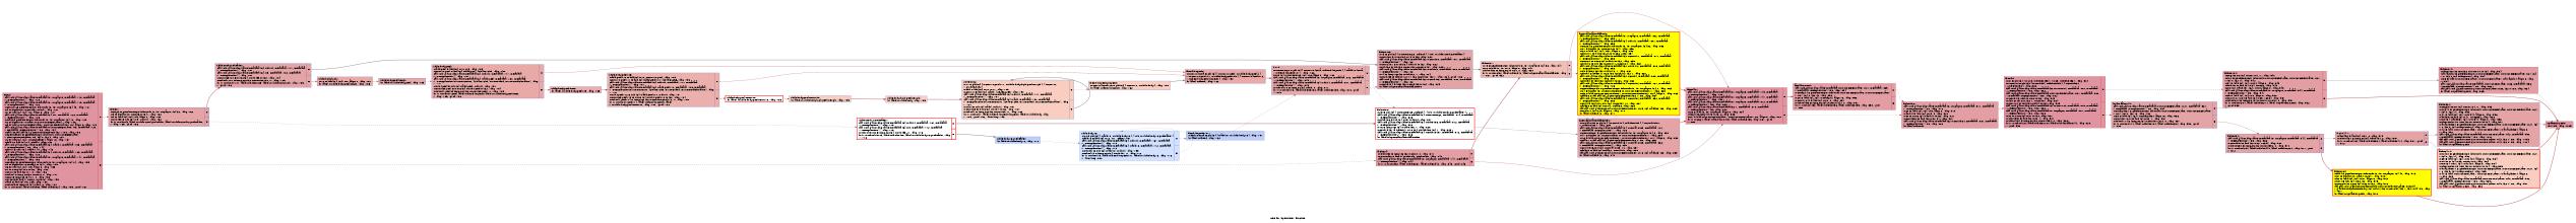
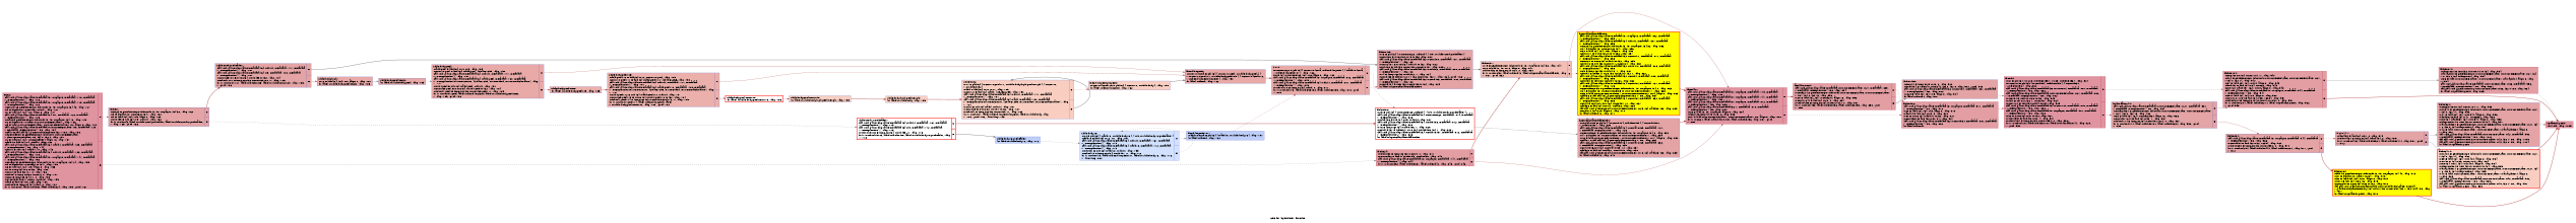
  digraph {
    label="CFG for 'hpet_timer' function"
    rankdir=LR
    node [color="#3d50c3ff" fillcolor="#c32e3170" shape=record style=filled]
    edge [color=brown style=bold]
    n1 [color="#b70d28ff" fillcolor="#b70d2870" label="{entry:\l  call void @llvm.dbg.value(metadata i8* %opaque, metadata !718, metadata\l... !DIExpression()), !dbg !726\l  call void @llvm.dbg.value(metadata i8* %opaque, metadata !719, metadata\l... !DIExpression()), !dbg !726\l  %period1 = getelementptr inbounds i8, i8* %opaque, i64 48, !dbg !727\l  %0 = bitcast i8* %period1 to i64*, !dbg !727\l  %1 = load i64, i64* %0, align 8, !dbg !727\l  call void @llvm.dbg.value(metadata i64 %1, metadata !722, metadata\l... !DIExpression()), !dbg !726\l  %state = getelementptr inbounds i8, i8* %opaque, i64 16, !dbg !728\l  %2 = bitcast i8* %state to %struct.HPETState**, !dbg !728\l  %3 = load %struct.HPETState*, %struct.HPETState** %2, align 8, !dbg !728\l  call void @llvm.dbg.value(metadata %struct.HPETState* %3, metadata !729,\l... metadata !DIExpression()) #8, !dbg !734\l  %call.i = tail call i64 @qemu_clock_get_ns(i32 1) #8, !dbg !736\l  %hpet_offset.i = getelementptr inbounds %struct.HPETState,\l... %struct.HPETState* %3, i64 0, i32 3, !dbg !737\l  %4 = load i64, i64* %hpet_offset.i, align 16, !dbg !737\l  %add.i = add i64 %4, %call.i, !dbg !738\l  call void @llvm.dbg.value(metadata i64 %add.i, metadata !739, metadata\l... !DIExpression()) #8, !dbg !744\l  %div.i.i = udiv i64 %add.i, 10, !dbg !746\l  call void @llvm.dbg.value(metadata i64 %div.i.i, metadata !723, metadata\l... !DIExpression()), !dbg !726\l  call void @llvm.dbg.value(metadata i8* %opaque, metadata !747, metadata\l... !DIExpression()), !dbg !752\l  %config.i = getelementptr inbounds i8, i8* %opaque, i64 24, !dbg !755\l  %5 = bitcast i8* %config.i to i64*, !dbg !755\l  %6 = load i64, i64* %5, align 8, !dbg !755\l  %7 = trunc i64 %6 to i32, !dbg !756\l  %conv.i = and i32 %7, 8, !dbg !756\l  %tobool = icmp ne i32 %conv.i, 0, !dbg !757\l  %cmp = icmp ne i64 %1, 0, !dbg !758\l  %or.cond = and i1 %cmp, %tobool, !dbg !759\l  %and = and i64 %6, 256, !dbg !760\l  %tobool3 = icmp ne i64 %and, 0, !dbg !760\l  br i1 %or.cond, label %if.then, label %if.else24, !dbg !759, !prof !761\l|{<s0>T|<s1>F}}"]
    n2 [label="{if.then:                                          \l  %cmp5 = getelementptr inbounds i8, i8* %opaque, i64 32, !dbg !762\l  %8 = bitcast i8* %cmp5 to i64*, !dbg !762\l  %9 = load i64, i64* %8, align 8, !dbg !762\l  %sub.i99 = sub i64 %9, %div.i.i, !dbg !762\l  br i1 %tobool3, label %while.cond.preheader, label %while.cond12.preheader,\l... !dbg !765, !prof !766\l|{<s0>T|<s1>F}}"]
    n3 [color="#b70d28ff" fillcolor="#be242e70" label="{if.else24:                                        \l  %tobool30 = icmp eq i32 %conv.i, 0, !dbg !841\l  %or.cond92 = and i1 %tobool3, %tobool30, !dbg !843\l  call void @llvm.dbg.value(metadata i8* %opaque, metadata !747, metadata\l... !DIExpression()), !dbg !844\l  br i1 %or.cond92, label %if.then31, label %if.end42, !dbg !843, !prof !846\l|{<s0>T|<s1>F}}"]
    n4 [label="{while.cond.preheader:                             \l  call void @llvm.dbg.value(metadata i64 %div.i.i, metadata !777, metadata\l... !DIExpression()), !dbg !781\l  call void @llvm.dbg.value(metadata i64 %9, metadata !780, metadata\l... !DIExpression()), !dbg !781\l  %conv.i69100 = trunc i64 %sub.i99 to i32, !dbg !784\l  %tobool7101 = icmp sgt i32 %conv.i69100, -1, !dbg !785\l  br i1 %tobool7101, label %if.then.i85, label %while.body.lr.ph, !dbg !785,\l... !prof !786\l|{<s0>T|<s1>F}}"]
    n5 [color=red label="{while.cond12.preheader:                           \l  call void @llvm.dbg.value(metadata i64 %div.i.i, metadata !767, metadata\l... !DIExpression()), !dbg !773\l  call void @llvm.dbg.value(metadata i64 %9, metadata !772, metadata\l... !DIExpression()), !dbg !773\l  %tobool15103 = icmp sgt i64 %sub.i99, -1, !dbg !776\l  br i1 %tobool15103, label %if.else.i88, label %while.body16.preheader, !dbg\l... !776\l|{<s0>T|<s1>F}}" penwidth=3.0 fillcolor="" style=""]
    n6 [color="#b70d28ff" fillcolor="#b70d2870" label="{if.end42:                                         \l  call void @llvm.dbg.value(metadata i8* %opaque, metadata !719, metadata\l... !DIExpression()), !dbg !726\l  call void @llvm.dbg.value(metadata i8* %opaque, metadata !747, metadata\l... !DIExpression()), !dbg !752\l  call void @llvm.dbg.value(metadata i8* %opaque, metadata !872, metadata\l... !DIExpression()) #8, !dbg !882\l  call void @llvm.dbg.value(metadata i32 1, metadata !878, metadata\l... !DIExpression()) #8, !dbg !882\l  %26 = load i8, i8* %opaque, align 8, !dbg !884\l  %cmp.i = icmp ult i8 %26, 2, !dbg !886\l  %27 = load %struct.HPETState*, %struct.HPETState** %2, align 8, !dbg !882\l  br i1 %cmp.i, label %land.lhs.true.i, label %if.else.i96, !dbg !887, !prof\l... !888\l|{<s0>T|<s1>F}}"]
    n7 [fillcolor="#e36c5570" label="{if.then31:                                        \l  %19 = getelementptr inbounds i8, i8* %opaque, i64 56, !dbg !847\l  %20 = load i8, i8* %19, align 8, !dbg !847\l  %tobool32 = icmp eq i8 %20, 0, !dbg !850\l  br i1 %tobool32, label %if.end42, label %hpet_calculate_diff.exit, !dbg\l... !851, !prof !852\l|{<s0>T|<s1>F}}"]
    n8 [label="{if.then.i85:                                      \l  %13 = phi i64 [ %storemerge, %if.end ], [ %9, %while.cond.preheader ]\l  %conv.i80 = trunc i64 %13 to i32, !dbg !820\l  call void @llvm.dbg.value(metadata i32 %conv.i80, metadata !811, metadata\l... !DIExpression()), !dbg !821\l  %conv2.i81 = trunc i64 %div.i.i to i32, !dbg !822\l  %sub.i82 = sub i32 %conv.i80, %conv2.i81, !dbg !823\l  call void @llvm.dbg.value(metadata i32 %sub.i82, metadata !808, metadata\l... !DIExpression()), !dbg !821\l  %14 = icmp sgt i32 %sub.i82, 1, !dbg !824\l  %cond.i83 = select i1 %14, i32 %sub.i82, i32 1, !dbg !824, !prof !766\l  call void @llvm.dbg.value(metadata i32 %cond.i83, metadata !808, metadata\l... !DIExpression()), !dbg !821\l  %conv5.i84 = zext i32 %cond.i83 to i64, !dbg !825\l  br label %hpet_calculate_diff.exit90\l}"]
    n9 [fillcolor="#ca3b3770" label="{while.body.lr.ph:                                 \l  %10 = load i64, i64* %0, align 8, !dbg !787\l  br label %while.body.peel.begin, !dbg !785\l}"]
    n10 [color=red label="{if.else.i88:                                      \l  %15 = phi i64 [ %storemerge, %if.end ], [ %9, %while.cond12.preheader ]\l  call void @llvm.dbg.value(metadata i64 %storemerge, metadata !814, metadata\l... !DIExpression()), !dbg !826\l  %sub9.i86 = sub i64 %15, %div.i.i, !dbg !827\l  call void @llvm.dbg.value(metadata i64 %sub9.i86, metadata !812, metadata\l... !DIExpression()), !dbg !826\l  %16 = icmp sgt i64 %sub9.i86, 1, !dbg !828\l  %cond15.i87 = select i1 %16, i64 %sub9.i86, i64 1, !dbg !828\l  call void @llvm.dbg.value(metadata i64 %cond15.i87, metadata !812, metadata\l... !DIExpression()), !dbg !826\l  br label %hpet_calculate_diff.exit90\l}" penwidth=3.0 fillcolor="" style=""]
    n11 [fillcolor="#6c8ff170" label="{while.body16.preheader:                           \l  br label %while.body16, !dbg !776\l}"]
    n12 [color="#b70d28ff" fillcolor="#be242e70" label="{land.lhs.true.i:                                  \l  call void @llvm.dbg.value(metadata %struct.HPETState* %27, metadata !889,\l... metadata !DIExpression()) #8, !dbg !894\l  %config.i.i = getelementptr inbounds %struct.HPETState, %struct.HPETState*\l... %27, i64 0, i32 13, !dbg !896\l  %28 = load i64, i64* %config.i.i, align 16, !dbg !896\l  %conv.i104.i = and i64 %28, 2, !dbg !897\l  %tobool.i93 = icmp eq i64 %conv.i104.i, 0, !dbg !897\l  br i1 %tobool.i93, label %if.else.i96, label %if.then.i95, !dbg !898, !prof\l... !899\l|{<s0>T|<s1>F}}"]
    n13 [color="#b70d28ff" fillcolor="#be242e70" label="{if.else.i96:                                      \l  call void @llvm.dbg.value(metadata i8* %opaque, metadata !911, metadata\l... !DIExpression()) #8, !dbg !916\l  %29 = load i64, i64* %5, align 8, !dbg !919\l  %and.i.i = lshr i64 %29, 9, !dbg !920\l  %30 = trunc i64 %and.i.i to i32, !dbg !921\l  %conv.i93.i = and i32 %30, 31, !dbg !921\l  call void @llvm.dbg.value(metadata i32 %conv.i93.i, metadata !881, metadata\l... !DIExpression()) #8, !dbg !882\l  br label %if.end.i\l}"]
    n14 [color=red fillcolor=yellow label="{hpet_calculate_diff.exit:                         \l  call void @llvm.dbg.value(metadata i8* %opaque, metadata !802, metadata\l... !DIExpression()), !dbg !853\l  call void @llvm.dbg.value(metadata i64 %div.i.i, metadata !807, metadata\l... !DIExpression()), !dbg !853\l  %cmp8.i = getelementptr inbounds i8, i8* %opaque, i64 32, !dbg !856\l  %21 = bitcast i8* %cmp8.i to i64*, !dbg !856\l  %22 = load i64, i64* %21, align 8, !dbg !856\l  %conv.i71 = trunc i64 %22 to i32, !dbg !857\l  call void @llvm.dbg.value(metadata i32 %conv.i71, metadata !811, metadata\l... !DIExpression()), !dbg !858\l  %conv2.i = trunc i64 %div.i.i to i32, !dbg !859\l  %sub.i72 = sub i32 %conv.i71, %conv2.i, !dbg !860\l  call void @llvm.dbg.value(metadata i32 %sub.i72, metadata !808, metadata\l... !DIExpression()), !dbg !858\l  %23 = icmp sgt i32 %sub.i72, 1, !dbg !861\l  %cond.i = select i1 %23, i32 %sub.i72, i32 1, !dbg !861\l  call void @llvm.dbg.value(metadata i32 %cond.i, metadata !808, metadata\l... !DIExpression()), !dbg !858\l  %conv5.i = zext i32 %cond.i to i64, !dbg !862\l  call void @llvm.dbg.value(metadata i64 %conv5.i, metadata !721, metadata\l... !DIExpression()), !dbg !726\l  %qemu_timer35 = getelementptr inbounds i8, i8* %opaque, i64 8, !dbg !863\l  %24 = bitcast i8* %qemu_timer35 to %struct.QEMUTimer**, !dbg !863\l  %25 = load %struct.QEMUTimer*, %struct.QEMUTimer** %24, align 8, !dbg !863\l  %call36 = tail call i64 @qemu_clock_get_ns(i32 1) #8, !dbg !864\l  call void @llvm.dbg.value(metadata i64 %conv5.i, metadata !832, metadata\l... !DIExpression()), !dbg !865\l  %mul.i = mul nuw nsw i64 %conv5.i, 10, !dbg !867\l  %add38 = add i64 %mul.i, %call36, !dbg !868\l  tail call void @timer_mod(%struct.QEMUTimer* %25, i64 %add38) #8, !dbg !869\l  store i8 0, i8* %19, align 8, !dbg !870\l  br label %if.end42, !dbg !871\l}" penwidth=3.0]
    n15 [fillcolor="#ca3b3770" label="{while.body.peel.begin:                            \l  br label %while.body.peel, !dbg !785\l}"]
    n16 [label="{hpet_calculate_diff.exit90:                       \l  %retval.0.i89 = phi i64 [ %conv5.i84, %if.then.i85 ], [ %cond15.i87,\l... %if.else.i88 ], !dbg !829\l  call void @llvm.dbg.value(metadata i64 %retval.0.i89, metadata !721,\l... metadata !DIExpression()), !dbg !726\l  %qemu_timer = getelementptr inbounds i8, i8* %opaque, i64 8, !dbg !830\l  %17 = bitcast i8* %qemu_timer to %struct.QEMUTimer**, !dbg !830\l  %18 = load %struct.QEMUTimer*, %struct.QEMUTimer** %17, align 8, !dbg !830\l  %call21 = tail call i64 @qemu_clock_get_ns(i32 1) #8, !dbg !831\l  call void @llvm.dbg.value(metadata i64 %retval.0.i89, metadata !832,\l... metadata !DIExpression()), !dbg !835\l  %mul.i75 = mul i64 %retval.0.i89, 10, !dbg !837\l  %add23 = add i64 %call21, %mul.i75, !dbg !838\l  tail call void @timer_mod(%struct.QEMUTimer* %18, i64 %add23) #8, !dbg !839\l  br label %if.end42, !dbg !840\l}"]
-   n17 [fillcolor="#9abbff70" label="{while.body16:                                     \l  %12 = phi i64 [ %add18, %while.body16 ], [ %9, %while.body16.preheader ]\l  %add18 = add i64 %12, %1, !offset !797\l  call void @llvm.dbg.value(metadata i64 %div.i.i, metadata !767, metadata\l... !DIExpression()), !dbg !773\l  call void @llvm.dbg.value(metadata i64 %add18, metadata !772, metadata\l... !DIExpression()), !dbg !773\l  %sub.i91 = sub i64 %add18, %div.i.i, !dbg !799\l  %tobool15 = icmp sgt i64 %sub.i91, -1, !dbg !776\l  br i1 %tobool15, label %if.end.loopexit107, label %while.body16, !dbg !776,\l... !llvm.loop !800\l|{<s0>T|<s1>F}}"]
+   n17 [fillcolor="#9abbff70" label="{while.body16:                                     \l  %12 = phi i64 [ %add18, %while.body16 ], [ %9, %while.body16.preheader ]\l  %add18 = add i64 %12, %1, !dbg !797\l  call void @llvm.dbg.value(metadata i64 %div.i.i, metadata !767, metadata\l... !DIExpression()), !dbg !773\l  call void @llvm.dbg.value(metadata i64 %add18, metadata !772, metadata\l... !DIExpression()), !dbg !773\l  %sub.i91 = sub i64 %add18, %div.i.i, !dbg !799\l  %tobool15 = icmp sgt i64 %sub.i91, -1, !dbg !776\l  br i1 %tobool15, label %if.end.loopexit107, label %while.body16, !dbg !776,\l... !llvm.loop !800\l|{<s0>T|<s1>F}}"]
    n18 [fillcolor="#6c8ff170" label="{if.end.loopexit107:                               \l  %add18.lcssa = phi i64 [ %add18, %while.body16 ], !dbg !797\l  br label %if.end, !dbg !762\l}"]
    n19 [fillcolor="#ca3b3770" label="{if.end:                                           \l  %storemerge = phi i64 [ %conv10.lcssa, %if.end.loopexit ], [ %add18.lcssa,\l... %if.end.loopexit107 ], !dbg !762\l  store i64 %storemerge, i64* %8, align 8, !dbg !762\l  call void @llvm.dbg.value(metadata i8* %opaque, metadata !802, metadata\l... !DIExpression()), !dbg !815\l  call void @llvm.dbg.value(metadata i64 %div.i.i, metadata !807, metadata\l... !DIExpression()), !dbg !815\l  %tobool.i78 = icmp eq i64 %and, 0, !dbg !817\l  br i1 %tobool.i78, label %if.else.i88, label %if.then.i85, !dbg !818, !prof\l... !819\l|{<s0>T|<s1>F}}"]
    n20 [fillcolor="#ca3b3770" label="{while.body.peel:                                  \l  %add.peel = add i64 %10, %9, !dbg !789\l  %conv10.peel = and i64 %add.peel, 4294967295, !dbg !790\l  call void @llvm.dbg.value(metadata i64 %div.i.i, metadata !777, metadata\l... !DIExpression()), !dbg !781\l  call void @llvm.dbg.value(metadata i64 %add.peel, metadata !780, metadata\l... !DIExpression(DW_OP_constu, 4294967295, DW_OP_and, DW_OP_stack_value)), !dbg\l... !781\l  %sub.i.peel = sub i64 %add.peel, %div.i.i, !dbg !791\l  %conv.i69.peel = trunc i64 %sub.i.peel to i32, !dbg !784\l  %tobool7.peel = icmp sgt i32 %conv.i69.peel, -1, !dbg !785\l  br i1 %tobool7.peel, label %if.end.loopexit, label %while.body.peel.next,\l... !dbg !785, !prof !786\l|{<s0>T|<s1>F}}"]
    n21 [fillcolor="#ca3b3770" label="{if.end.loopexit:                                  \l  %conv10.lcssa = phi i64 [ %conv10.peel, %while.body.peel ], [\l... %conv10.peel111, %while.body.peel109 ], [ %conv10.lcssa116,\l... %if.end.loopexit.loopexit ], !dbg !790\l  br label %if.end, !dbg !762\l}"]
    n22 [fillcolor="#d24b4070" label="{while.body.peel.next:                             \l  br label %while.body.peel109, !dbg !785\l}"]
    n23 [fillcolor="#d24b4070" label="{while.body.peel109:                               \l  %add.peel110 = add i64 %10, %conv10.peel, !dbg !789\l  %conv10.peel111 = and i64 %add.peel110, 4294967295, !dbg !790\l  call void @llvm.dbg.value(metadata i64 %div.i.i, metadata !777, metadata\l... !DIExpression()), !dbg !781\l  call void @llvm.dbg.value(metadata i64 %add.peel110, metadata !780, metadata\l... !DIExpression(DW_OP_constu, 4294967295, DW_OP_and, DW_OP_stack_value)), !dbg\l... !781\l  %sub.i.peel112 = sub i64 %add.peel110, %div.i.i, !dbg !791\l  %conv.i69.peel113 = trunc i64 %sub.i.peel112 to i32, !dbg !784\l  %tobool7.peel114 = icmp sgt i32 %conv.i69.peel113, -1, !dbg !785\l  br i1 %tobool7.peel114, label %if.end.loopexit, label\l... %while.body.peel.next108, !dbg !785, !prof !792\l|{<s0>T|<s1>F}}"]
    n24 [color=red label="{while.body.peel.next108:                          \l  br label %while.body.peel.next115, !dbg !785\l}" penwidth=3.0 fillcolor="" style=""]
    n25 [fillcolor="#f2907270" label="{while.body.peel.next115:                          \l  br label %while.body.lr.ph.peel.newph, !dbg !785\l}"]
    n26 [fillcolor="#f2907270" label="{while.body.lr.ph.peel.newph:                      \l  br label %while.body, !dbg !785\l}"]
    n27 [fillcolor="#f2907270" label="{while.body:                                       \l  %11 = phi i64 [ %conv10.peel111, %while.body.lr.ph.peel.newph ], [ %conv10,\l... %while.body ]\l  %add = add i64 %10, %11, !dbg !789\l  %conv10 = and i64 %add, 4294967295, !dbg !790\l  call void @llvm.dbg.value(metadata i64 %div.i.i, metadata !777, metadata\l... !DIExpression()), !dbg !781\l  call void @llvm.dbg.value(metadata i64 %add, metadata !780, metadata\l... !DIExpression(DW_OP_constu, 4294967295, DW_OP_and, DW_OP_stack_value)), !dbg\l... !781\l  %sub.i = sub i64 %add, %div.i.i, !dbg !791\l  %conv.i69 = trunc i64 %sub.i to i32, !dbg !784\l  %tobool7 = icmp sgt i32 %conv.i69, -1, !dbg !785\l  br i1 %tobool7, label %if.end.loopexit.loopexit, label %while.body, !dbg\l... !785, !prof !792, !llvm.loop !793\l|{<s0>T|<s1>F}}"]
    n28 [fillcolor="#f2907270" label="{if.end.loopexit.loopexit:                         \l  %conv10.lcssa116 = phi i64 [ %conv10, %while.body ], !dbg !790\l  br label %if.end.loopexit, !dbg !762\l}"]
+   n29 [label="{if.then.i95:                                      \l  %cmp4.i = icmp eq i8 %26, 0, !dbg !900\l  %cond.i94 = select i1 %cmp4.i, i32 0, i32 8, !dbg !902, !prof !903\l  call void @llvm.dbg.value(metadata i32 %cond.i94, metadata !881, metadata\l... !DIExpression()) #8, !dbg !882\l  %.pre = load i64, i64* %5, align 8, !dbg !904\l  br label %if.end.i, !dbg !910\l}"]
    n30 [color="#b70d28ff" fillcolor="#b70d2870" label="{if.end.i:                                         \l  %31 = phi i64 [ %.pre, %if.then.i95 ], [ %29, %if.else.i96 ], !dbg !904\l  %route.0.i = phi i32 [ %cond.i94, %if.then.i95 ], [ %conv.i93.i,\l... %if.else.i96 ], !dbg !922\l  call void @llvm.dbg.value(metadata i32 %route.0.i, metadata !881, metadata\l... !DIExpression()) #8, !dbg !882\l  call void @llvm.dbg.value(metadata %struct.HPETState* %27, metadata !880,\l... metadata !DIExpression()) #8, !dbg !882\l  %conv9.i = zext i8 %26 to i32, !dbg !923\l  %shl.i = shl nuw i32 1, %conv9.i, !dbg !924\l  %conv10.i = sext i32 %shl.i to i64, !dbg !925\l  call void @llvm.dbg.value(metadata i64 %conv10.i, metadata !879, metadata\l... !DIExpression()) #8, !dbg !882\l  call void @llvm.dbg.value(metadata i8* %opaque, metadata !907, metadata\l... !DIExpression()) #8, !dbg !926\l  %32 = trunc i64 %31 to i32, !dbg !927\l  %conv.i95.i = and i32 %32, 4, !dbg !927\l  %tobool13.i = icmp eq i32 %conv.i95.i, 0, !dbg !928\l  br i1 %tobool13.i, label %if.then18.i, label %lor.lhs.false14.i, !dbg !929,\l... !prof !930\l|{<s0>T|<s1>F}}"]
    n31 [color="#b70d28ff" fillcolor="#be242e70" label="{if.then18.i:                                      \l  %neg.i = xor i64 %conv10.i, -1, !dbg !940\l  %isr.i = getelementptr inbounds %struct.HPETState, %struct.HPETState* %27,\l... i64 0, i32 14, !dbg !942\l  %34 = load i64, i64* %isr.i, align 8, !dbg !943\l  %and.i97 = and i64 %34, %neg.i, !dbg !943\l  store i64 %and.i97, i64* %isr.i, align 8, !dbg !943\l  call void @llvm.dbg.value(metadata i8* %opaque, metadata !944, metadata\l... !DIExpression()) #8, !dbg !947\l  %35 = load i64, i64* %5, align 8, !dbg !950\l  %conv.i101103.i = and i64 %35, 16384, !dbg !951\l  %tobool20.i = icmp eq i64 %conv.i101103.i, 0, !dbg !951\l  br i1 %tobool20.i, label %if.then21.i, label %update_irq.exit, !dbg !952,\l... !prof !953\l|{<s0>T|<s1>F}}"]
    n32 [label="{lor.lhs.false14.i:                                \l  call void @llvm.dbg.value(metadata %struct.HPETState* %27, metadata !931,\l... metadata !DIExpression()) #8, !dbg !934\l  %config.i96.i = getelementptr inbounds %struct.HPETState, %struct.HPETState*\l... %27, i64 0, i32 13, !dbg !736\l  %33 = load i64, i64* %config.i96.i, align 16, !dbg !936\l  %conv.i97102.i = and i64 %33, 1, !dbg !937\l  %tobool17.i = icmp eq i64 %conv.i97102.i, 0, !dbg !937\l  br i1 %tobool17.i, label %if.then18.i, label %if.else23.i, !dbg !938, !prof\l... !939\l|{<s0>T|<s1>F}}"]
    n33 [color="#b70d28ff" fillcolor="#be242e70" label="{if.then21.i:                                      \l  %idxprom.i = zext i32 %route.0.i to i64, !dbg !954\l  %arrayidx.i = getelementptr %struct.HPETState, %struct.HPETState* %27, i64\l... 0, i32 5, i64 %idxprom.i, !dbg !954\l  %36 = load %struct.IRQState*, %struct.IRQState** %arrayidx.i, align 8, !dbg\l... !954\l  call void @llvm.dbg.value(metadata %struct.IRQState* %36, metadata !956,\l... metadata !DIExpression()) #8, !dbg !962\l  tail call void @qemu_set_irq(%struct.IRQState* %36, i32 0) #8, !dbg !964\l  br label %update_irq.exit, !dbg !965\l}"]
    n34 [color="#b70d28ff" fillcolor="#b70d2870" label="{update_irq.exit:                                  \l  ret void, !dbg !1005\l}"]
    n35 [label="{if.else23.i:                                      \l  call void @llvm.dbg.value(metadata i8* %opaque, metadata !944, metadata\l... !DIExpression()) #8, !dbg !966\l  %conv.i99.i = and i32 %32, 16384, !dbg !969\l  %tobool25.i = icmp eq i32 %conv.i99.i, 0, !dbg !970\l  br i1 %tobool25.i, label %if.else44.i, label %if.then26.i, !dbg !971, !prof\l... !972\l|{<s0>T|<s1>F}}"]
    n36 [label="{if.else44.i:                                      \l  %and45.i = and i64 %31, 2, !dbg !979\l  %tobool46.i = icmp eq i64 %and45.i, 0, !dbg !979\l  br i1 %tobool46.i, label %if.else52.i, label %if.then47.i, !dbg !981, !prof\l... !972\l|{<s0>T|<s1>F}}"]
    n37 [color=red fillcolor=yellow label="{if.then26.i:                                      \l  %fsb.i = getelementptr inbounds i8, i8* %opaque, i64 40, !dbg !973\l  %37 = bitcast i8* %fsb.i to i64*, !dbg !973\l  %38 = load i64, i64* %37, align 8, !dbg !973\l  %shr.i = lshr i64 %38, 32, !dbg !975\l  %conv29.i = trunc i64 %38 to i32, !dbg !976\l  tail call void @address_space_stl_le(%struct.AddressSpace* nonnull\l... @address_space_memory, i64 %shr.i, i32 %conv29.i, i32 1, i32* null) #8, !dbg\l... !977\l  br label %update_irq.exit, !dbg !978\l}" penwidth=3.0]
    n38 [label="{if.else52.i:                                      \l  %neg53.i = xor i64 %conv10.i, -1, !dbg !993\l  %isr54.i = getelementptr inbounds %struct.HPETState, %struct.HPETState* %27,\l... i64 0, i32 14, !dbg !995\l  %41 = load i64, i64* %isr54.i, align 8, !dbg !996\l  %and55.i = and i64 %41, %neg53.i, !dbg !996\l  store i64 %and55.i, i64* %isr54.i, align 8, !dbg !996\l  %idxprom57.i = zext i32 %route.0.i to i64, !dbg !997\l  %arrayidx58.i = getelementptr %struct.HPETState, %struct.HPETState* %27, i64\l... 0, i32 5, i64 %idxprom57.i, !dbg !997\l  %42 = load %struct.IRQState*, %struct.IRQState** %arrayidx58.i, align 8,\l... !dbg !997\l  call void @llvm.dbg.value(metadata %struct.IRQState* %42, metadata !998,\l... metadata !DIExpression()) #8, !dbg !1001\l  tail call void @qemu_set_irq(%struct.IRQState* %42, i32 1) #8, !dbg !1003\l  tail call void @qemu_set_irq(%struct.IRQState* %42, i32 0) #8, !dbg !1004\l  br label %update_irq.exit\l}"]
    n39 [color=red fillcolor="#f2907270" label="{if.then47.i:                                      \l  %isr48.i = getelementptr inbounds %struct.HPETState, %struct.HPETState* %27,\l... i64 0, i32 14, !dbg !982\l  %39 = load i64, i64* %isr48.i, align 8, !dbg !984\l  %or.i = or i64 %39, %conv10.i, !dbg !984\l  store i64 %or.i, i64* %isr48.i, align 8, !dbg !984\l  %idxprom50.i = zext i32 %route.0.i to i64, !dbg !985\l  %arrayidx51.i = getelementptr %struct.HPETState, %struct.HPETState* %27, i64\l... 0, i32 5, i64 %idxprom50.i, !dbg !985\l  %40 = load %struct.IRQState*, %struct.IRQState** %arrayidx51.i, align 8,\l... !dbg !985\l  call void @llvm.dbg.value(metadata %struct.IRQState* %40, metadata !986,\l... metadata !DIExpression()) #8, !dbg !989\l  tail call void @qemu_set_irq(%struct.IRQState* %40, i32 1) #8, !dbg !991\l  br label %update_irq.exit, !dbg !992\l}" penwidth=3.0]
    n1 -> n2 [style=dashed tailport=s0]
    n1 -> n3 [color=gray40 style=dashed tailport=s1]
    n2 -> n4 [tailport=s0]
    n2 -> n5 [color=gray40 style=dashed tailport=s1]
    n3 -> n6 [style=solid tailport=s1]
    n3 -> n7 [tailport=s0]
    n4 -> n8 [color=gray40 tailport=s0]
    n4 -> n9 [style=solid tailport=s1]
    n5 -> n10 [tailport=s0]
    n5 -> n11 [color=gray40 tailport=s1]
    n6 -> n12 [tailport=s0]
    n6 -> n13 [style=dashed tailport=s1]
    n7 -> n6 [style=solid tailport=s0]
    n7 -> n14 [style=dashed tailport=s1]
    n8 -> n7 [color=gray40]
    n9 -> n15 [color=gray40 style=solid]
    n10 -> n16 [color=gray40 style=solid]
    n11 -> n17 [color=gray40 style=dashed]
    n12 -> n13 [style=dashed tailport=s0]
+   n12 -> n29 [color=gray40 tailport=s1]
    n13 -> n30 [style=solid]
    n14 -> n6
    n15 -> n20 [color=gray40 style=dashed]
    n16 -> n6
    n17 -> n17 [color=gray40 style=dashed tailport=s1]
    n17 -> n18 [color=gray40 style=dashed tailport=s0]
    n18 -> n19 [style=dashed]
    n19 -> n8 [style=dashed tailport=s1]
    n19 -> n10 [color=gray40 style=dashed tailport=s0]
    n20 -> n21 [style=solid tailport=s0]
    n20 -> n22 [style=solid tailport=s1]
    n21 -> n19
    n22 -> n23
    n23 -> n21 [style=solid tailport=s0]
    n23 -> n24 [style=solid tailport=s1]
    n24 -> n25 [style=solid]
    n25 -> n26
    n26 -> n27
    n27 -> n27 [color=gray40 tailport=s1]
    n27 -> n28 [style=dashed tailport=s0]
    n28 -> n21 [color=gray40]
+   n29 -> n30 [color=gray40 style=solid]
    n30 -> n31 [color=gray40 style=dashed tailport=s0]
    n30 -> n32 [style=solid tailport=s1]
    n31 -> n33 [color=gray40 style=solid tailport=s0]
    n31 -> n34 [tailport=s1]
    n32 -> n31 [color=gray40 style=solid tailport=s0]
    n32 -> n35 [style=solid tailport=s1]
    n33 -> n34 [color=gray40 style=dashed]
    n35 -> n36 [style=dashed tailport=s0]
    n35 -> n37 [tailport=s1]
    n36 -> n38 [color=gray40 style=solid tailport=s0]
    n36 -> n39 [color=gray40 style=solid tailport=s1]
    n37 -> n34
    n38 -> n34 [style=solid]
    n39 -> n34
  }
